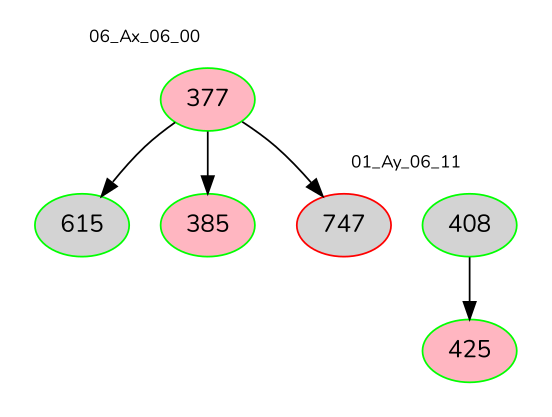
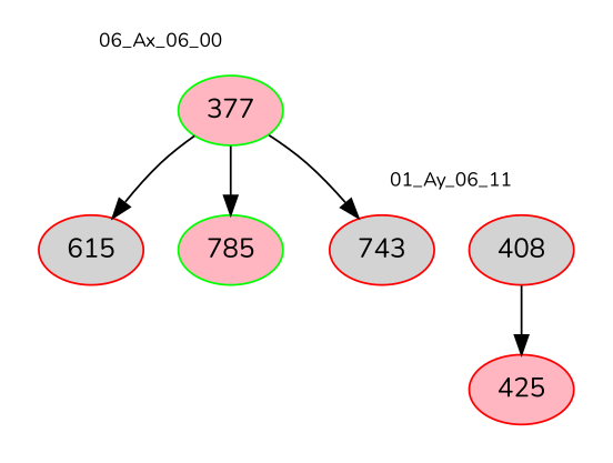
  digraph {
    fontname=Nunito
    node [color=green fillcolor=lightgrey fontname=Nunito style=filled]
    edge [color=black fontname=Nunito]
-   n1 [label=408]
-   n2 [fillcolor=lightpink label=425]
-   n3 [color=red label=747]
+   n1 [color=red label=408]
+   n2 [color=red fillcolor=lightpink label=425]
+   n3 [color=red label=743]
    n4 [fillcolor=lightpink label=377]
-   n5 [label=615]
-   n6 [fillcolor=lightpink label=385]
+   n5 [color=red label=615]
+   n6 [fillcolor=lightpink label=785]
    subgraph cluster_1 {
      color=white
      fontsize=10
      label="01_Ay_06_11"
      n1
      n2
      n3
    }
    subgraph cluster_2 {
      color=white
      fontsize=10
      label="06_Ax_06_00"
      n4
      n5
      n6
    }
    n1 -> n2
    n4 -> n3
    n4 -> n5
    n4 -> n6
  }
